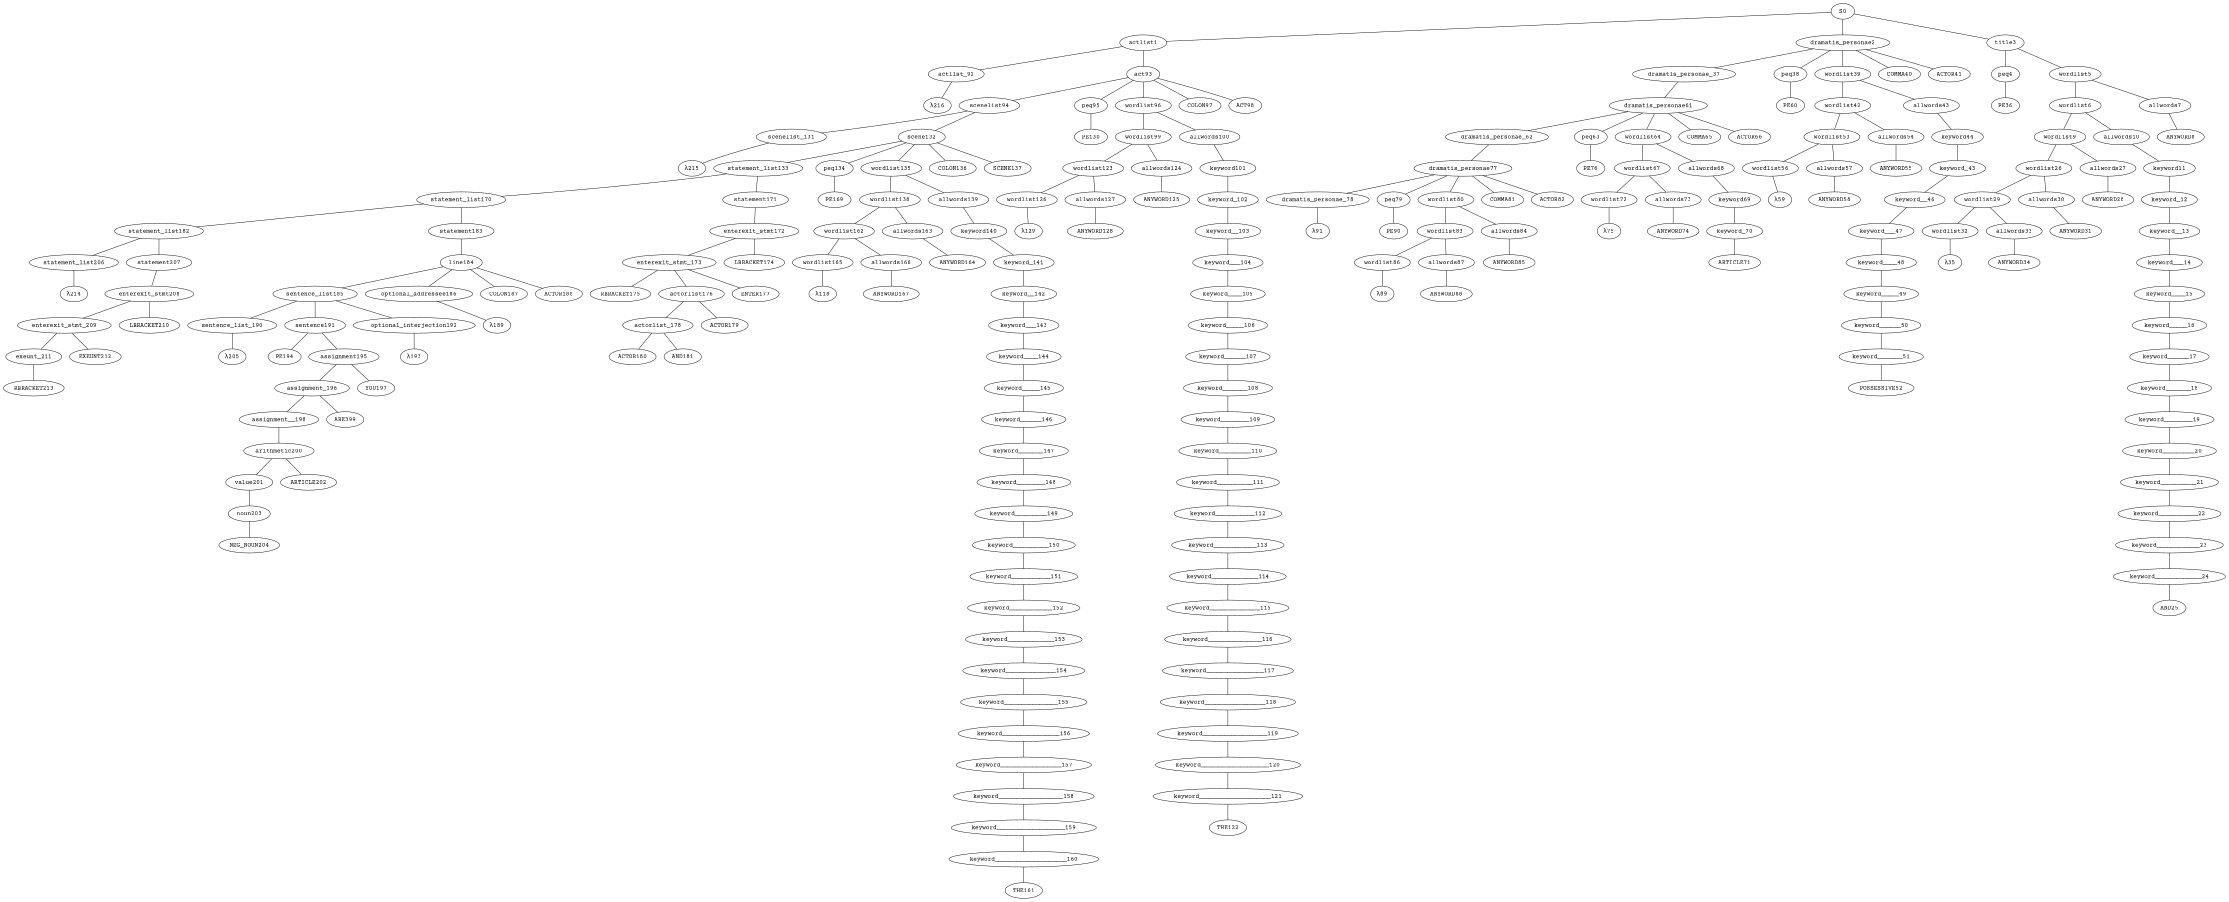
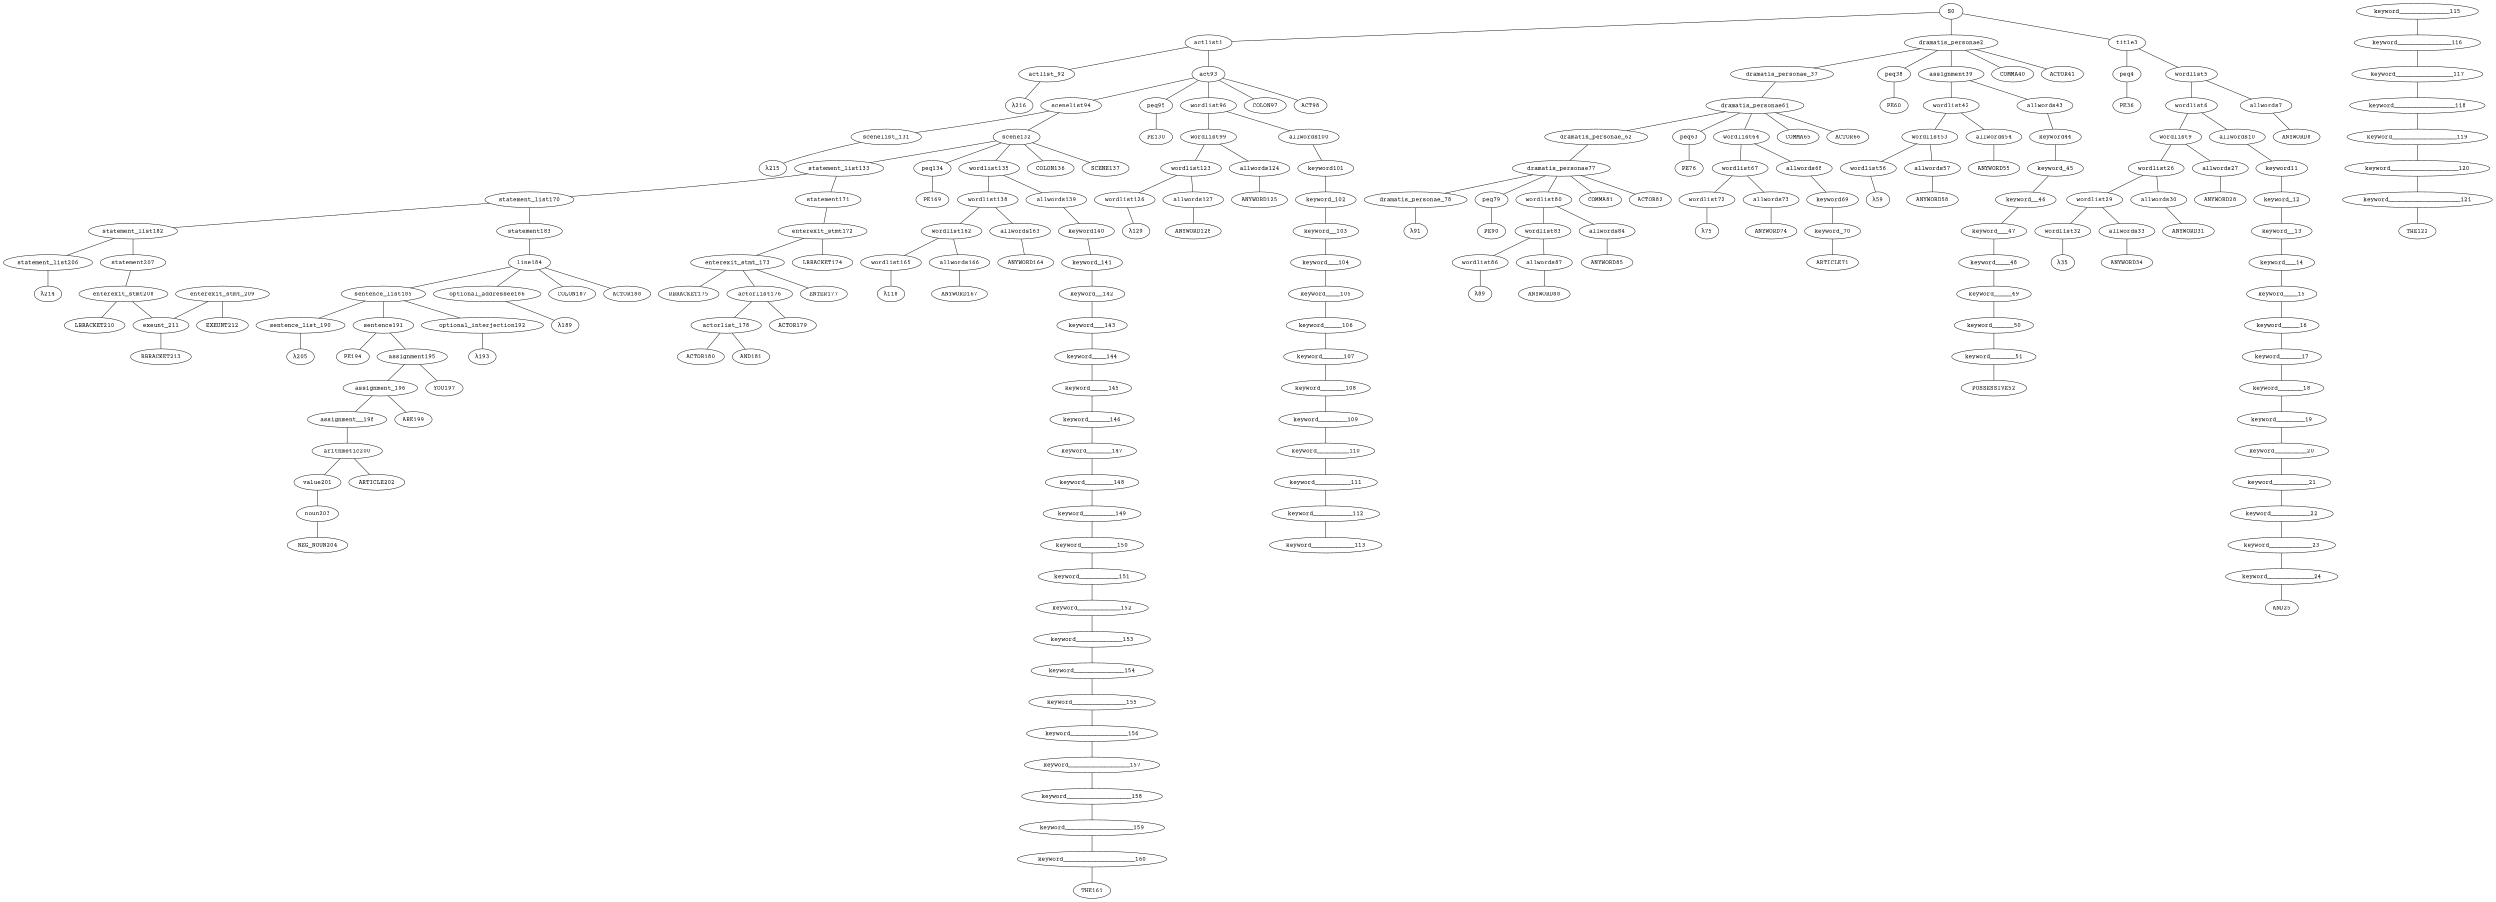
  strict graph {
    fontname="Courier Prime"
    node [fontname="Courier Prime"]
    edge [fontname="Courier Prime"]
    S0
    actlist1
    dramatis_personae2
    title3
    actlist_92
    act93
    dramatis_personae_37
    peq38
-   wordlist39
+   wordlist39 [label=assignment39]
    COMMA40
    ACTOR41
    peq4
    wordlist5
    "λ216"
    scenelist94
    peq95
    wordlist96
    COLON97
    ACT98
    dramatis_personae61
    PE60
    wordlist42
    allwords43
    PE36
    wordlist6
    allwords7
    wordlist9
    allwords10
    ANYWORD8
    wordlist26
    allwords27
    keyword11
    wordlist29
    allwords30
    ANYWORD28
    keyword_12
    keyword__13
    keyword___14
    keyword____15
    keyword_____16
    keyword______17
    keyword_______18
    keyword________19
    keyword_________20
    keyword__________21
    keyword___________22
    keyword____________23
    keyword_____________24
    AND25
    wordlist32
    allwords33
    ANYWORD31
    "λ35"
    ANYWORD34
    dramatis_personae_62
    peq63
    wordlist64
    COMMA65
    ACTOR66
    wordlist53
    allwords54
    keyword44
    wordlist56
    allwords57
    ANYWORD55
-   keyword_45 [label=keyword_43]
+   keyword_45
    keyword__46
    keyword___47
    keyword____48
    keyword_____49
    keyword______50
    keyword_______51
    POSSESSIVE52
    "λ59"
    ANYWORD58
    dramatis_personae77
    PE76
    wordlist67
    allwords68
    dramatis_personae_78
    peq79
    wordlist80
    COMMA81
    ACTOR82
    wordlist72
    allwords73
    keyword69
    "λ75"
    ANYWORD74
    keyword_70
    ARTICLE71
    "λ91"
    PE90
    wordlist83
    allwords84
    wordlist86
    allwords87
    ANYWORD85
    "λ89"
    ANYWORD88
    scenelist_131
    scene132
    PE130
    wordlist99
    allwords100
    "λ215"
    statement_list133
    peq134
    wordlist135
    COLON136
    SCENE137
    wordlist123
    allwords124
    keyword101
    wordlist126
    allwords127
    ANYWORD125
    keyword_102
    keyword__103
    keyword___104
    keyword____105
    keyword_____106
    keyword______107
    keyword_______108
    keyword________109
    keyword_________110
    keyword__________111
    keyword___________112
    keyword____________113
-   keyword_____________114
    keyword______________115
    keyword_______________116
    keyword________________117
    keyword_________________118
    keyword__________________119
    keyword___________________120
    keyword____________________121
    THE122
    "λ129"
    ANYWORD128
    statement_list170
    statement171
    PE169
    wordlist138
    allwords139
    statement_list182
    statement183
    enterexit_stmt172
    wordlist162
    allwords163
    keyword140
    wordlist165
    allwords166
    ANYWORD164
    keyword_141
    keyword__142
    keyword___143
    keyword____144
    keyword_____145
    keyword______146
    keyword_______147
    keyword________148
    keyword_________149
    keyword__________150
    keyword___________151
    keyword____________152
    keyword_____________153
    keyword______________154
    keyword_______________155
    keyword________________156
    keyword_________________157
    keyword__________________158
    keyword___________________159
    keyword____________________160
    THE161
    n176 [label="λ118"]
    ANYWORD167
    statement_list206
    statement207
    line184
    enterexit_stmt_173
    LBRACKET174
    RBRACKET175
    actorlist176
    ENTER177
    actorlist_178
    ACTOR179
    ACTOR180
    AND181
    "λ214"
    enterexit_stmt208
    sentence_list185
    optional_addressee186
    COLON187
    ACTOR188
    sentence_list_190
    sentence191
    optional_interjection192
    "λ189"
    "λ205"
    PE194
    assignment195
    "λ193"
    assignment_196
    YOU197
    assignment__198
-   ARE199 [label=ARE399]
+   ARE199
    arithmetic200
    value201
    ARTICLE202
    noun203
    NEG_NOUN204
    enterexit_stmt_209
    LBRACKET210
    exeunt_211
    EXEUNT212
    RBRACKET213
    S0 -- actlist1
    S0 -- dramatis_personae2
    S0 -- title3
    actlist1 -- actlist_92
    actlist1 -- act93
    dramatis_personae2 -- dramatis_personae_37
    dramatis_personae2 -- peq38
    dramatis_personae2 -- wordlist39
    dramatis_personae2 -- COMMA40
    dramatis_personae2 -- ACTOR41
    title3 -- peq4
    title3 -- wordlist5
    actlist_92 -- "λ216"
    act93 -- scenelist94
    act93 -- peq95
    act93 -- wordlist96
    act93 -- COLON97
    act93 -- ACT98
    dramatis_personae_37 -- dramatis_personae61
    peq38 -- PE60
    wordlist39 -- wordlist42
    wordlist39 -- allwords43
    peq4 -- PE36
    wordlist5 -- wordlist6
    wordlist5 -- allwords7
    scenelist94 -- scenelist_131
    scenelist94 -- scene132
    peq95 -- PE130
    wordlist96 -- wordlist99
    wordlist96 -- allwords100
    dramatis_personae61 -- dramatis_personae_62
    dramatis_personae61 -- peq63
    dramatis_personae61 -- wordlist64
    dramatis_personae61 -- COMMA65
    dramatis_personae61 -- ACTOR66
    wordlist42 -- wordlist53
    wordlist42 -- allwords54
    allwords43 -- keyword44
    wordlist6 -- wordlist9
    wordlist6 -- allwords10
    allwords7 -- ANYWORD8
    wordlist9 -- wordlist26
    wordlist9 -- allwords27
    allwords10 -- keyword11
    wordlist26 -- wordlist29
    wordlist26 -- allwords30
    allwords27 -- ANYWORD28
    keyword11 -- keyword_12
    wordlist29 -- wordlist32
    wordlist29 -- allwords33
    allwords30 -- ANYWORD31
    keyword_12 -- keyword__13
    keyword__13 -- keyword___14
    keyword___14 -- keyword____15
    keyword____15 -- keyword_____16
    keyword_____16 -- keyword______17
    keyword______17 -- keyword_______18
    keyword_______18 -- keyword________19
    keyword________19 -- keyword_________20
    keyword_________20 -- keyword__________21
    keyword__________21 -- keyword___________22
    keyword___________22 -- keyword____________23
    keyword____________23 -- keyword_____________24
    keyword_____________24 -- AND25
    wordlist32 -- "λ35"
    allwords33 -- ANYWORD34
    dramatis_personae_62 -- dramatis_personae77
    peq63 -- PE76
    wordlist64 -- wordlist67
    wordlist64 -- allwords68
    wordlist53 -- wordlist56
    wordlist53 -- allwords57
    allwords54 -- ANYWORD55
    keyword44 -- keyword_45
    wordlist56 -- "λ59"
    allwords57 -- ANYWORD58
    keyword_45 -- keyword__46
    keyword__46 -- keyword___47
    keyword___47 -- keyword____48
    keyword____48 -- keyword_____49
    keyword_____49 -- keyword______50
    keyword______50 -- keyword_______51
    keyword_______51 -- POSSESSIVE52
    dramatis_personae77 -- dramatis_personae_78
    dramatis_personae77 -- peq79
    dramatis_personae77 -- wordlist80
    dramatis_personae77 -- COMMA81
    dramatis_personae77 -- ACTOR82
    wordlist67 -- wordlist72
    wordlist67 -- allwords73
    allwords68 -- keyword69
    dramatis_personae_78 -- "λ91"
    peq79 -- PE90
    wordlist80 -- wordlist83
    wordlist80 -- allwords84
    wordlist72 -- "λ75"
    allwords73 -- ANYWORD74
    keyword69 -- keyword_70
    keyword_70 -- ARTICLE71
    wordlist83 -- wordlist86
    wordlist83 -- allwords87
    allwords84 -- ANYWORD85
    wordlist86 -- "λ89"
    allwords87 -- ANYWORD88
    scenelist_131 -- "λ215"
    scene132 -- statement_list133
    scene132 -- peq134
    scene132 -- wordlist135
    scene132 -- COLON136
    scene132 -- SCENE137
    wordlist99 -- wordlist123
    wordlist99 -- allwords124
    allwords100 -- keyword101
    statement_list133 -- statement_list170
    statement_list133 -- statement171
    peq134 -- PE169
    wordlist135 -- wordlist138
    wordlist135 -- allwords139
    wordlist123 -- wordlist126
    wordlist123 -- allwords127
    allwords124 -- ANYWORD125
    keyword101 -- keyword_102
    wordlist126 -- "λ129"
    allwords127 -- ANYWORD128
    keyword_102 -- keyword__103
    keyword__103 -- keyword___104
    keyword___104 -- keyword____105
    keyword____105 -- keyword_____106
    keyword_____106 -- keyword______107
    keyword______107 -- keyword_______108
    keyword_______108 -- keyword________109
    keyword________109 -- keyword_________110
    keyword_________110 -- keyword__________111
    keyword__________111 -- keyword___________112
    keyword___________112 -- keyword____________113
-   keyword____________113 -- keyword_____________114
-   keyword_____________114 -- keyword______________115
    keyword______________115 -- keyword_______________116
    keyword_______________116 -- keyword________________117
    keyword________________117 -- keyword_________________118
    keyword_________________118 -- keyword__________________119
    keyword__________________119 -- keyword___________________120
    keyword___________________120 -- keyword____________________121
    keyword____________________121 -- THE122
    statement_list170 -- statement_list182
    statement_list170 -- statement183
    statement171 -- enterexit_stmt172
    wordlist138 -- wordlist162
    wordlist138 -- allwords163
    allwords139 -- keyword140
    statement_list182 -- statement_list206
    statement_list182 -- statement207
    statement183 -- line184
    enterexit_stmt172 -- enterexit_stmt_173
    enterexit_stmt172 -- LBRACKET174
    wordlist162 -- wordlist165
    wordlist162 -- allwords166
    allwords163 -- ANYWORD164
    keyword140 -- keyword_141
    wordlist165 -- n176
    allwords166 -- ANYWORD167
    keyword_141 -- keyword__142
    keyword__142 -- keyword___143
    keyword___143 -- keyword____144
    keyword____144 -- keyword_____145
    keyword_____145 -- keyword______146
    keyword______146 -- keyword_______147
    keyword_______147 -- keyword________148
    keyword________148 -- keyword_________149
    keyword_________149 -- keyword__________150
    keyword__________150 -- keyword___________151
    keyword___________151 -- keyword____________152
    keyword____________152 -- keyword_____________153
    keyword_____________153 -- keyword______________154
    keyword______________154 -- keyword_______________155
    keyword_______________155 -- keyword________________156
    keyword________________156 -- keyword_________________157
    keyword_________________157 -- keyword__________________158
    keyword__________________158 -- keyword___________________159
    keyword___________________159 -- keyword____________________160
    keyword____________________160 -- THE161
    statement_list206 -- "λ214"
    statement207 -- enterexit_stmt208
    line184 -- sentence_list185
    line184 -- optional_addressee186
    line184 -- COLON187
    line184 -- ACTOR188
    enterexit_stmt_173 -- RBRACKET175
    enterexit_stmt_173 -- actorlist176
    enterexit_stmt_173 -- ENTER177
    actorlist176 -- actorlist_178
    actorlist176 -- ACTOR179
    actorlist_178 -- ACTOR180
    actorlist_178 -- AND181
-   enterexit_stmt208 -- enterexit_stmt_209
+   enterexit_stmt208 -- exeunt_211
    enterexit_stmt208 -- LBRACKET210
    sentence_list185 -- sentence_list_190
    sentence_list185 -- sentence191
    sentence_list185 -- optional_interjection192
    optional_addressee186 -- "λ189"
    sentence_list_190 -- "λ205"
    sentence191 -- PE194
    sentence191 -- assignment195
    optional_interjection192 -- "λ193"
    assignment195 -- assignment_196
    assignment195 -- YOU197
    assignment_196 -- assignment__198
    assignment_196 -- ARE199
    assignment__198 -- arithmetic200
    arithmetic200 -- value201
    arithmetic200 -- ARTICLE202
    value201 -- noun203
    noun203 -- NEG_NOUN204
    enterexit_stmt_209 -- exeunt_211
    enterexit_stmt_209 -- EXEUNT212
    exeunt_211 -- RBRACKET213
  }
